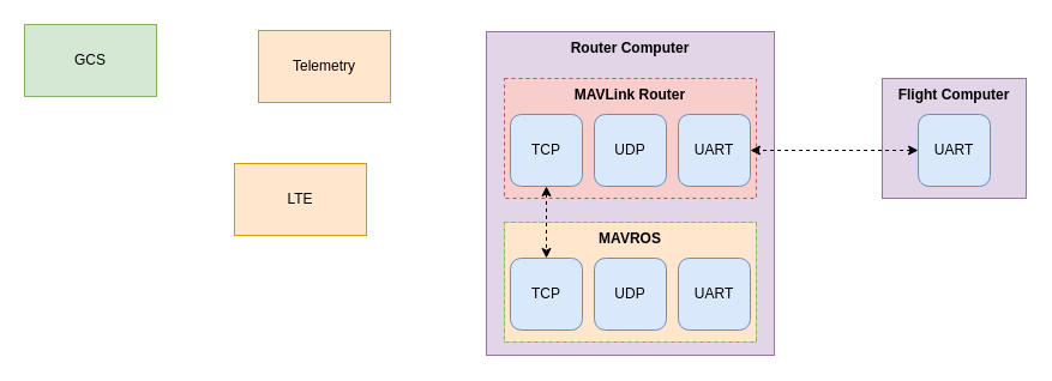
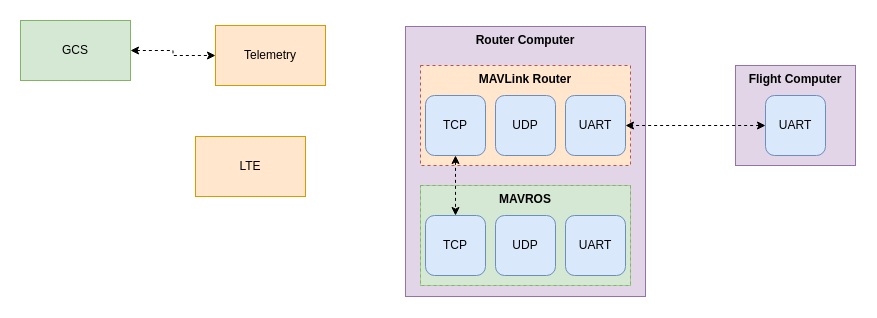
  <mxCell id="0" />
  <mxCell id="1" parent="0" />
  <mxCell id="2" value="Router Computer" style="rounded=0;whiteSpace=wrap;html=1;fillColor=#e1d5e7;strokeColor=#9673a6;fontStyle=1;horizontal=1;verticalAlign=top;" vertex="1" parent="1"><mxGeometry x="405" y="26" width="240" height="270" as="geometry" /></mxCell>
+ <mxCell id="3" style="edgeStyle=orthogonalEdgeStyle;rounded=0;orthogonalLoop=1;jettySize=auto;html=1;exitX=1;exitY=0.5;exitDx=0;exitDy=0;entryX=0;entryY=0.5;entryDx=0;entryDy=0;dashed=1;startArrow=classic;startFill=1;" edge="1" parent="1" source="6" target="5"><mxGeometry relative="1" as="geometry"><mxPoint x="215" y="104" as="sourcePoint" /><mxPoint x="195" y="104" as="targetPoint" /></mxGeometry></mxCell>
  <mxCell id="4" value="" style="shape=image;verticalLabelPosition=bottom;labelBackgroundColor=#ffffff;verticalAlign=top;aspect=fixed;imageAspect=0;image=https://mavlink.io/assets/site/logo_mavlink_small.png;" vertex="1" parent="1"><mxGeometry x="655" y="106.12" width="74" height="17.76" as="geometry" /></mxCell>
  <mxCell id="5" value="Telemetry" style="rounded=0;whiteSpace=wrap;html=1;fillColor=#ffe6cc;strokeColor=#d79b00;" vertex="1" parent="1"><mxGeometry x="215" y="25" width="110" height="60" as="geometry" /></mxCell>
  <mxCell id="6" value="GCS" style="rounded=0;whiteSpace=wrap;html=1;fillColor=#d5e8d4;strokeColor=#82b366;" vertex="1" parent="1"><mxGeometry x="20" y="20" width="110" height="60" as="geometry" /></mxCell>
  <mxCell id="7" value="LTE" style="rounded=0;whiteSpace=wrap;html=1;fillColor=#ffe6cc;strokeColor=#d79b00;" vertex="1" parent="1"><mxGeometry x="195" y="136" width="110" height="60" as="geometry" /></mxCell>
  <mxCell id="8" value="Flight Computer" style="rounded=0;whiteSpace=wrap;html=1;fillColor=#e1d5e7;strokeColor=#9673a6;fontStyle=1;horizontal=1;verticalAlign=top;" vertex="1" parent="1"><mxGeometry x="735" y="65" width="120" height="100" as="geometry" /></mxCell>
  <mxCell id="9" value="" style="group" vertex="1" connectable="0" parent="1"><mxGeometry x="420" y="65" width="210" height="100" as="geometry" /></mxCell>
- <mxCell id="10" value="MAVLink Router" style="rounded=0;whiteSpace=wrap;html=1;fillColor=#f8cecc;strokeColor=#b85450;fontStyle=1;dashed=1;verticalAlign=top;" vertex="1" parent="9"><mxGeometry width="210" height="100" as="geometry" /></mxCell>
+ <mxCell id="10" value="MAVLink Router" style="rounded=0;whiteSpace=wrap;html=1;fillColor=#ffe6cc;strokeColor=#b85450;fontStyle=1;dashed=1;verticalAlign=top;" vertex="1" parent="9"><mxGeometry width="210" height="100" as="geometry" /></mxCell>
  <mxCell id="11" value="TCP" style="rounded=1;whiteSpace=wrap;html=1;fillColor=#dae8fc;strokeColor=#6c8ebf;" vertex="1" parent="9"><mxGeometry x="5" y="30" width="60" height="60" as="geometry" /></mxCell>
  <mxCell id="12" value="UDP" style="rounded=1;whiteSpace=wrap;html=1;fillColor=#dae8fc;strokeColor=#6c8ebf;" vertex="1" parent="9"><mxGeometry x="75" y="30" width="60" height="60" as="geometry" /></mxCell>
  <mxCell id="13" value="UART" style="rounded=1;whiteSpace=wrap;html=1;fillColor=#dae8fc;strokeColor=#6c8ebf;" vertex="1" parent="9"><mxGeometry x="145" y="30" width="60" height="60" as="geometry" /></mxCell>
  <mxCell id="14" value="" style="group;fillColor=#d5e8d4;strokeColor=#82b366;container=0;" vertex="1" connectable="0" parent="1"><mxGeometry x="420" y="185" width="210" height="100" as="geometry" /></mxCell>
- <mxCell id="15" value="MAVROS" style="rounded=0;whiteSpace=wrap;html=1;fillColor=#ffe6cc;strokeColor=#82b366;fontStyle=1;dashed=1;verticalAlign=top;" vertex="1" parent="1"><mxGeometry x="420" y="185" width="210" height="100" as="geometry" /></mxCell>
+ <mxCell id="15" value="MAVROS" style="rounded=0;whiteSpace=wrap;html=1;fillColor=#d5e8d4;strokeColor=#82b366;fontStyle=1;dashed=1;verticalAlign=top;" vertex="1" parent="1"><mxGeometry x="420" y="185" width="210" height="100" as="geometry" /></mxCell>
  <mxCell id="16" value="TCP" style="rounded=1;whiteSpace=wrap;html=1;fillColor=#dae8fc;strokeColor=#6c8ebf;" vertex="1" parent="1"><mxGeometry x="425" y="215" width="60" height="60" as="geometry" /></mxCell>
  <mxCell id="17" value="UDP" style="rounded=1;whiteSpace=wrap;html=1;fillColor=#dae8fc;strokeColor=#6c8ebf;" vertex="1" parent="1"><mxGeometry x="495" y="215" width="60" height="60" as="geometry" /></mxCell>
  <mxCell id="18" value="UART" style="rounded=1;whiteSpace=wrap;html=1;fillColor=#dae8fc;strokeColor=#6c8ebf;" vertex="1" parent="1"><mxGeometry x="565" y="215" width="60" height="60" as="geometry" /></mxCell>
  <mxCell id="19" style="edgeStyle=orthogonalEdgeStyle;rounded=0;orthogonalLoop=1;jettySize=auto;html=1;exitX=0.5;exitY=1;exitDx=0;exitDy=0;entryX=0.5;entryY=0;entryDx=0;entryDy=0;dashed=1;startArrow=classic;startFill=1;" edge="1" parent="1" source="11" target="16"><mxGeometry relative="1" as="geometry" /></mxCell>
  <mxCell id="20" style="edgeStyle=orthogonalEdgeStyle;rounded=0;orthogonalLoop=1;jettySize=auto;html=1;exitX=0;exitY=0.5;exitDx=0;exitDy=0;entryX=1;entryY=0.5;entryDx=0;entryDy=0;dashed=1;startArrow=classic;startFill=1;" edge="1" parent="1" source="21" target="13"><mxGeometry relative="1" as="geometry" /></mxCell>
  <mxCell id="21" value="UART" style="rounded=1;whiteSpace=wrap;html=1;fillColor=#dae8fc;strokeColor=#6c8ebf;" vertex="1" parent="1"><mxGeometry x="765" y="95" width="60" height="60" as="geometry" /></mxCell>
